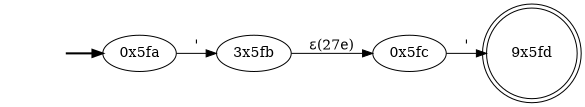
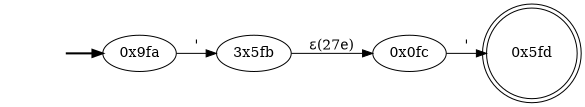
  digraph {
    rankdir=LR
    fake [style=invisible]
-   "0x5fa" [root=true]
+   "0x5fa" [root=true label="0x9fa"]
    n3 [label="3x5fb"]
-   "0x5fc"
-   "0x5fd" [shape=doublecircle label="9x5fd"]
+   "0x5fc" [label="0x0fc"]
+   "0x5fd" [shape=doublecircle]
    fake -> "0x5fa" [style=bold]
    "0x5fa" -> n3 [label="'"]
    n3 -> "0x5fc" [label="ε(27e)"]
    "0x5fc" -> "0x5fd" [label="'"]
  }
